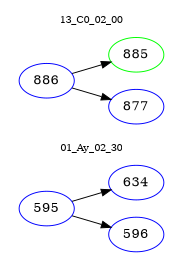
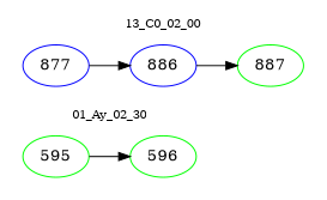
  digraph {
    rankdir=LR
    node [color=blue]
    edge [color=black]
-   n1 [label=595]
-   n2 [label=596]
-   n3 [label=634]
+   n1 [color=green label=595]
+   n2 [color=green label=596]
    n4 [label=877]
    n5 [label=886]
-   n6 [color=green label=885]
+   n6 [color=green label=887]
    subgraph cluster_1 {
      color=white
      fontsize=10
      label="01_Ay_02_30"
      n1
      n2
-     n3
    }
    subgraph cluster_2 {
      color=white
      fontsize=10
      label="13_C0_02_00"
      n4
      n5
      n6
    }
    n1 -> n2
-   n1 -> n3
-   n5 -> n4
+   n4 -> n5
    n5 -> n6
  }
